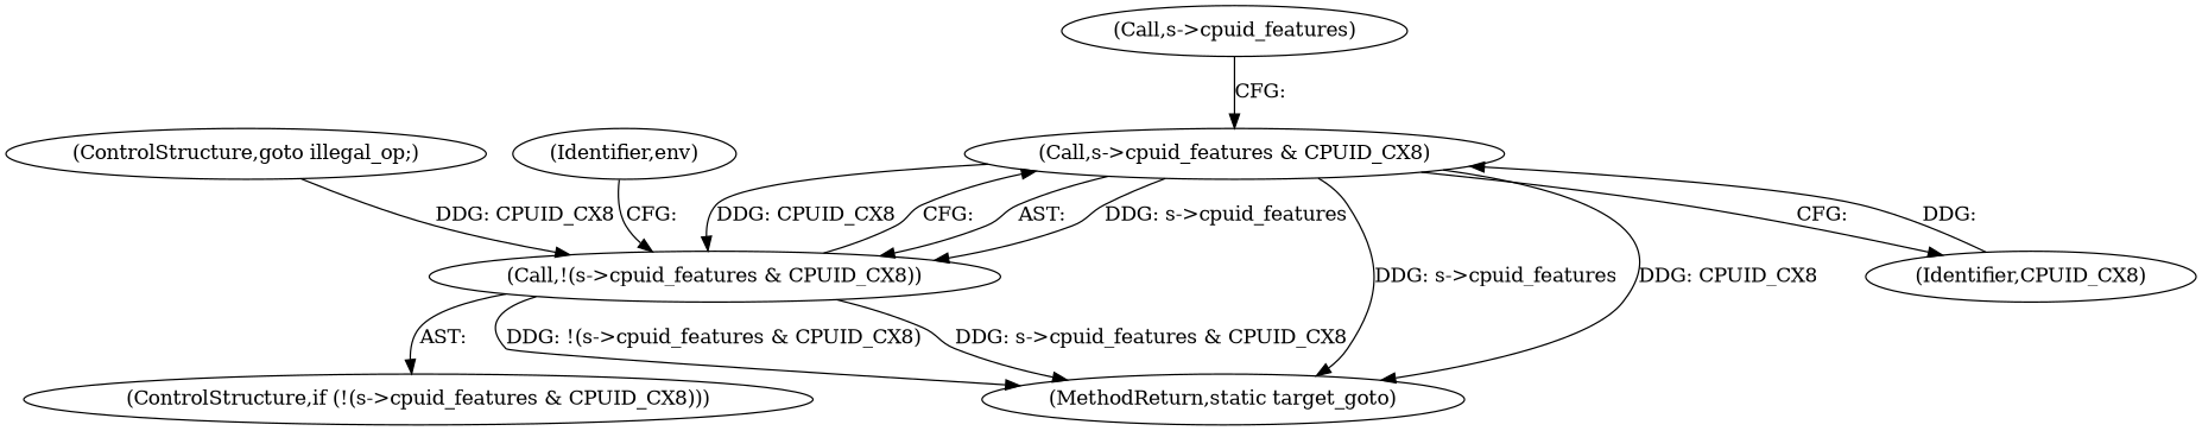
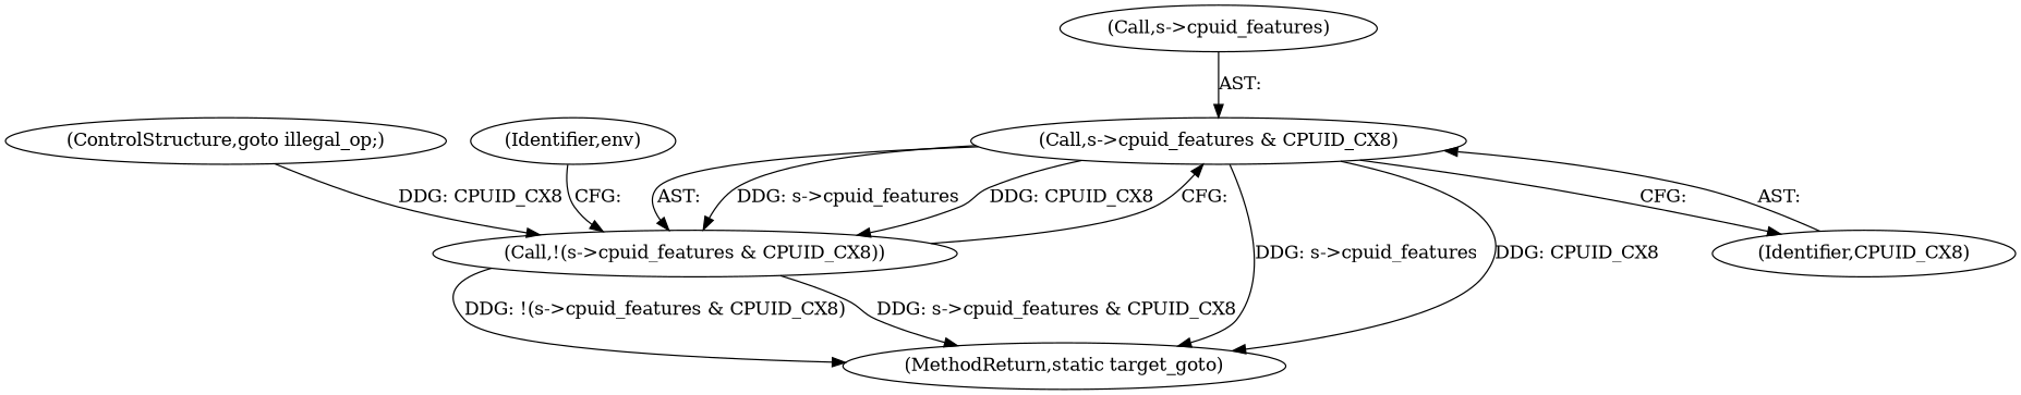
  digraph {
    n1 [label="(Call,s->cpuid_features & CPUID_CX8)"]
    n2 [label="(Call,!(s->cpuid_features & CPUID_CX8))"]
    n3 [label="(MethodReturn,static target_goto)"]
    n4 [label="(Identifier,CPUID_CX8)"]
-   n5 [label="(ControlStructure,if (!(s->cpuid_features & CPUID_CX8)))"]
    n6 [label="(ControlStructure,goto illegal_op;)"]
    n7 [label="(Identifier,env)"]
    n8 [label="(Call,s->cpuid_features)"]
    n1 -> n2 [label="AST: "]
    n1 -> n2 [label="DDG: s->cpuid_features"]
    n1 -> n2 [label="DDG: CPUID_CX8"]
    n1 -> n3 [label="DDG: s->cpuid_features"]
    n1 -> n3 [label="DDG: CPUID_CX8"]
    n1 -> n4 [label="CFG: "]
    n2 -> n1 [label="CFG: "]
    n2 -> n3 [label="DDG: !(s->cpuid_features & CPUID_CX8)"]
    n2 -> n3 [label="DDG: s->cpuid_features & CPUID_CX8"]
-   n2 -> n5 [label="AST: "]
-   n4 -> n1 [label="DDG: "]
+   n4 -> n1 [label="AST: "]
    n6 -> n2 [label="DDG: CPUID_CX8"]
    n7 -> n2 [label="CFG: "]
-   n8 -> n1 [label="CFG: "]
+   n8 -> n1 [label="AST: "]
  }
